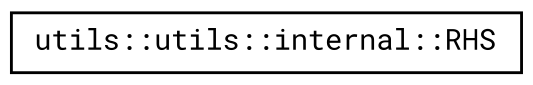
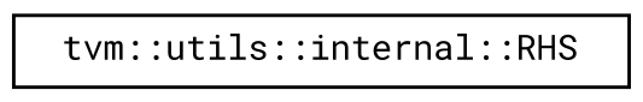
  digraph {
    rankdir=LR
    fontname="Roboto Mono"
-   n1 [color=black fillcolor=white fontname="Roboto Mono" fontsize=10 height=0.2 label="utils::utils::internal::RHS" shape=record style=filled width=0.4]
+   n1 [color=black fillcolor=white fontname="Roboto Mono" fontsize=10 height=0.2 label="tvm::utils::internal::RHS" shape=record style=filled width=0.4]
  }
